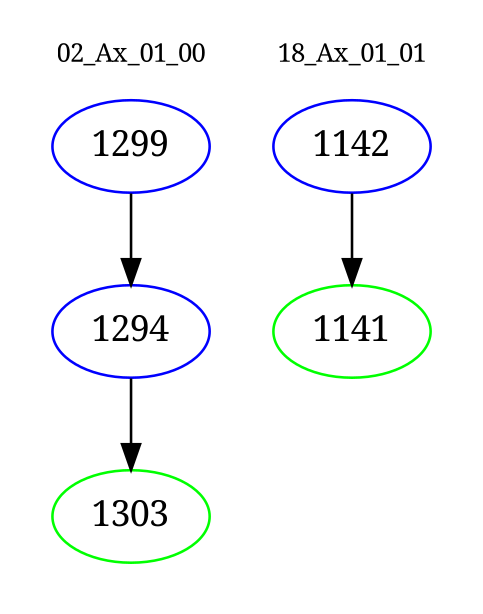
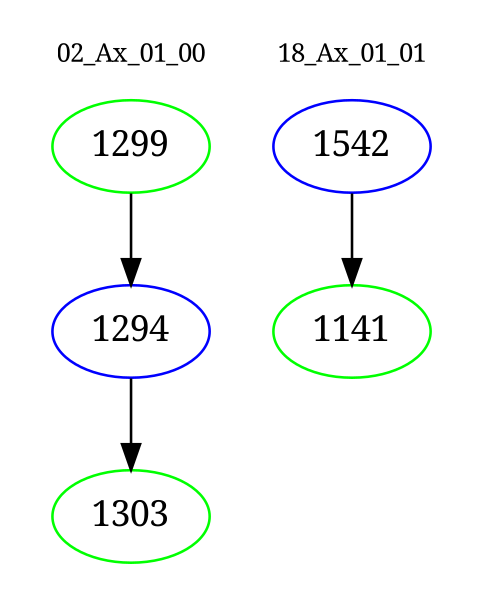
  digraph {
    fontname="Noto Serif"
    node [color=blue fontname="Noto Serif"]
    edge [color=black fontname="Noto Serif"]
-   n1 [label=1299]
+   n1 [color=green label=1299]
    n2 [label=1294]
    n3 [color=green label=1303]
-   n4 [label=1142]
+   n4 [label=1542]
    n5 [color=green label=1141]
    subgraph cluster_1 {
      color=white
      fontsize=10
      label="02_Ax_01_00"
      n1
      n2
      n3
    }
    subgraph cluster_2 {
      color=white
      fontsize=10
      label="18_Ax_01_01"
      n4
      n5
    }
    n1 -> n2
    n2 -> n3
    n4 -> n5
  }
